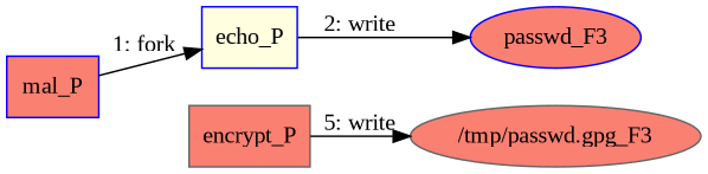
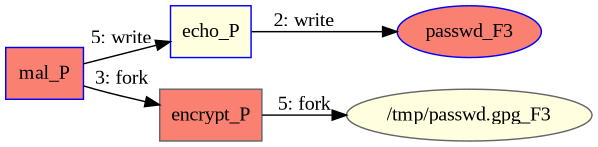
  digraph {
    engine=neato
    fixedsize=false
    fontname="Liberation Serif"
    fontsize=10
    nodesep=0.3
    rankdir=LR
    ranksep=0
    splines=true
    node [color=blue fillcolor=salmon fontname="Liberation Serif" node_type=Process shape=box style=filled]
    edge [fontname="Liberation Serif"]
    mal_P
    echo_P [fillcolor=lightyellow]
    encrypt_P [color=gray40]
    passwd_F3 [node_type=File shape=ellipse]
-   "/tmp/passwd.gpg_F3" [color=gray40 node_type=File shape=ellipse]
-   mal_P -> echo_P [label="1: fork"]
+   "/tmp/passwd.gpg_F3" [color=gray40 fillcolor=lightyellow node_type=File shape=ellipse]
+   mal_P -> echo_P [label="5: write"]
+   mal_P -> encrypt_P [label="3: fork"]
    echo_P -> passwd_F3 [label="2: write"]
-   encrypt_P -> "/tmp/passwd.gpg_F3" [label="5: write"]
+   encrypt_P -> "/tmp/passwd.gpg_F3" [label="5: fork"]
  }
